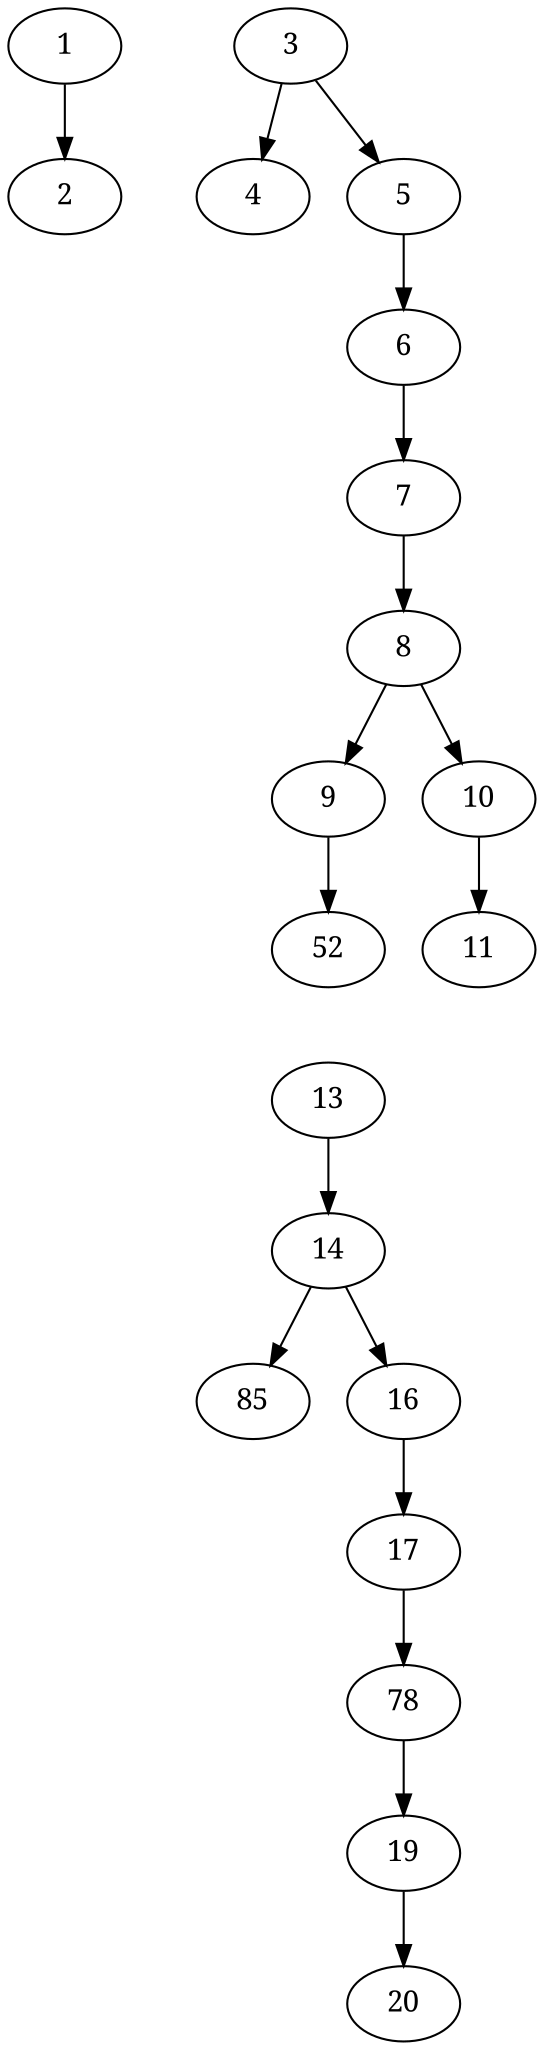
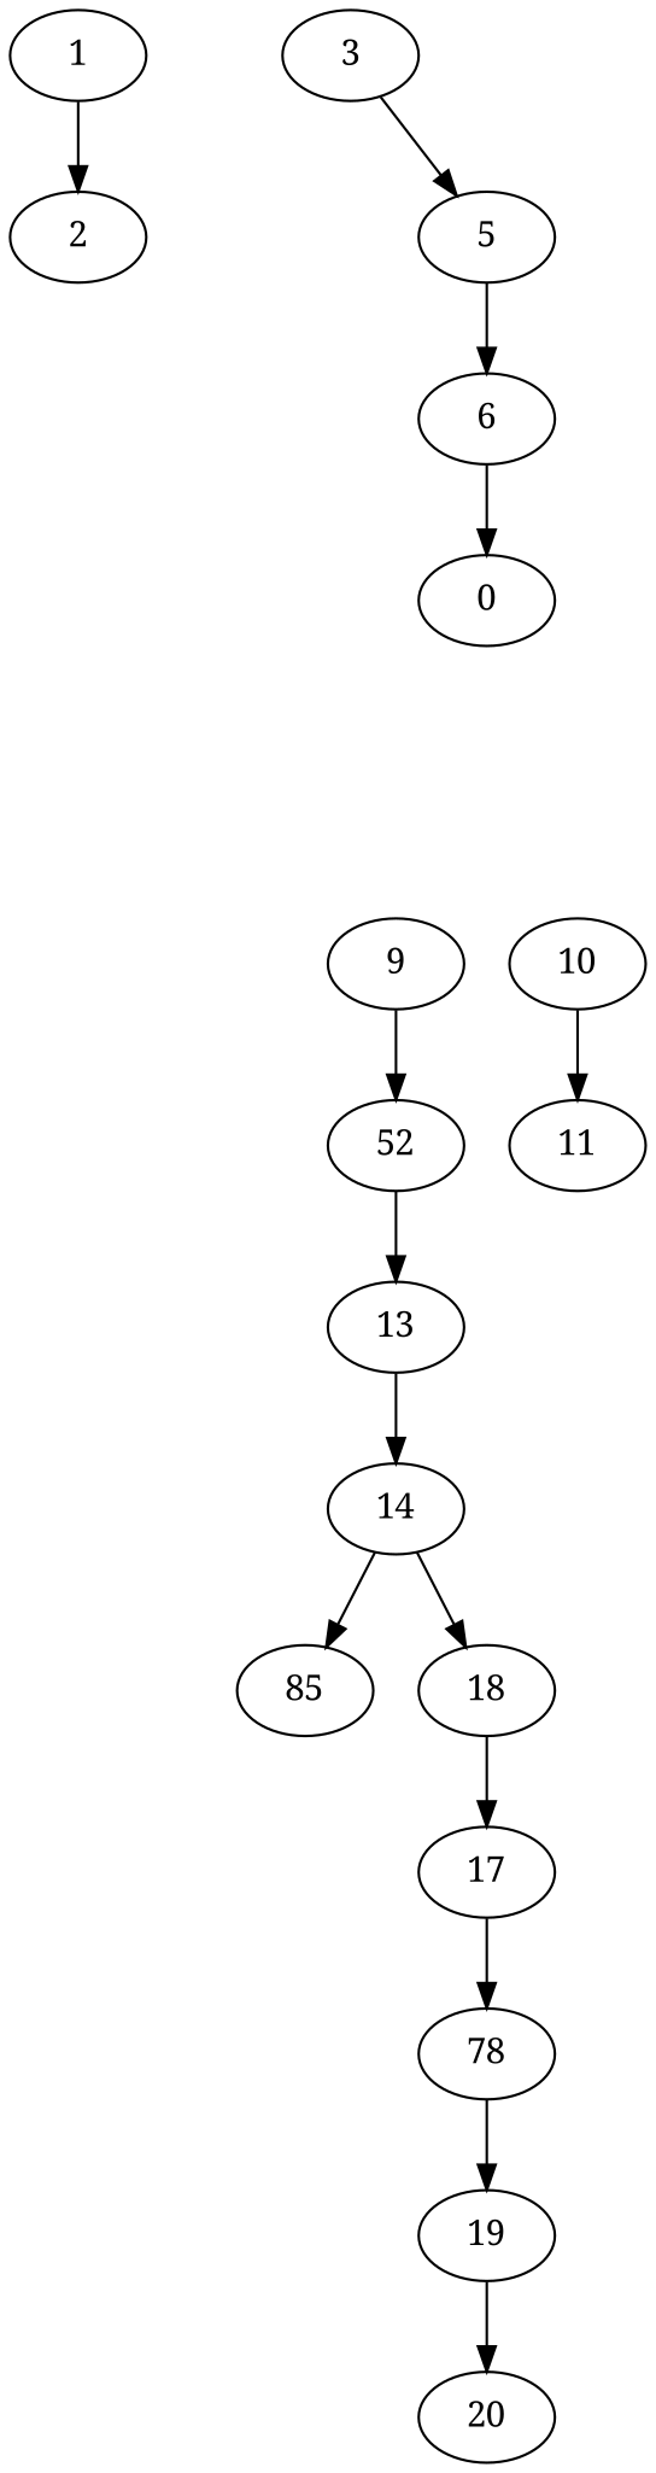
  digraph {
    fontname="Noto Serif"
    node [alpha=0.07 fontname="Noto Serif"]
    edge [fontname="Noto Serif"]
    1 [alpha=0.10 expect_size=37033984]
    2 [alpha=0.15 expect_size=50856960]
    3 [alpha=0.16 expect_size=32006144]
-   4 [alpha=0.12 expect_size=41823232]
    5 [alpha=0.05 expect_size=5286912]
    6 [alpha=0.06 expect_size=8466432]
-   7 [expect_size=38032384]
-   8 [expect_size=9807872]
+   7 [expect_size=38032384 label=0]
    9 [alpha=0.19 expect_size=31421440]
    10 [alpha=0.19 expect_size=51997696]
    n11 [alpha=0.14 expect_size=5559296 label=52]
    11 [alpha=0.10 expect_size=28125184]
    13 [alpha=0.19 expect_size=40570880]
    14 [alpha=0.11 expect_size=30757888]
    n15 [alpha=0.06 expect_size=11961344 label=85]
-   16 [alpha=0.11 expect_size=23285760]
+   16 [alpha=0.11 expect_size=23285760 label=18]
    17 [alpha=0.03 expect_size=37841920]
    n18 [expect_size=7301120 label=78]
    19 [alpha=0.13 expect_size=23249920]
    20 [alpha=0.03 expect_size=20099072]
    1 -> 2
-   3 -> 4
    3 -> 5
    5 -> 6
    6 -> 7
-   7 -> 8
-   8 -> 9
-   8 -> 10
    9 -> n11
    10 -> 11
+   n11 -> 13
    13 -> 14
    14 -> n15
    14 -> 16
    16 -> 17
    17 -> n18
    n18 -> 19
    19 -> 20
  }
